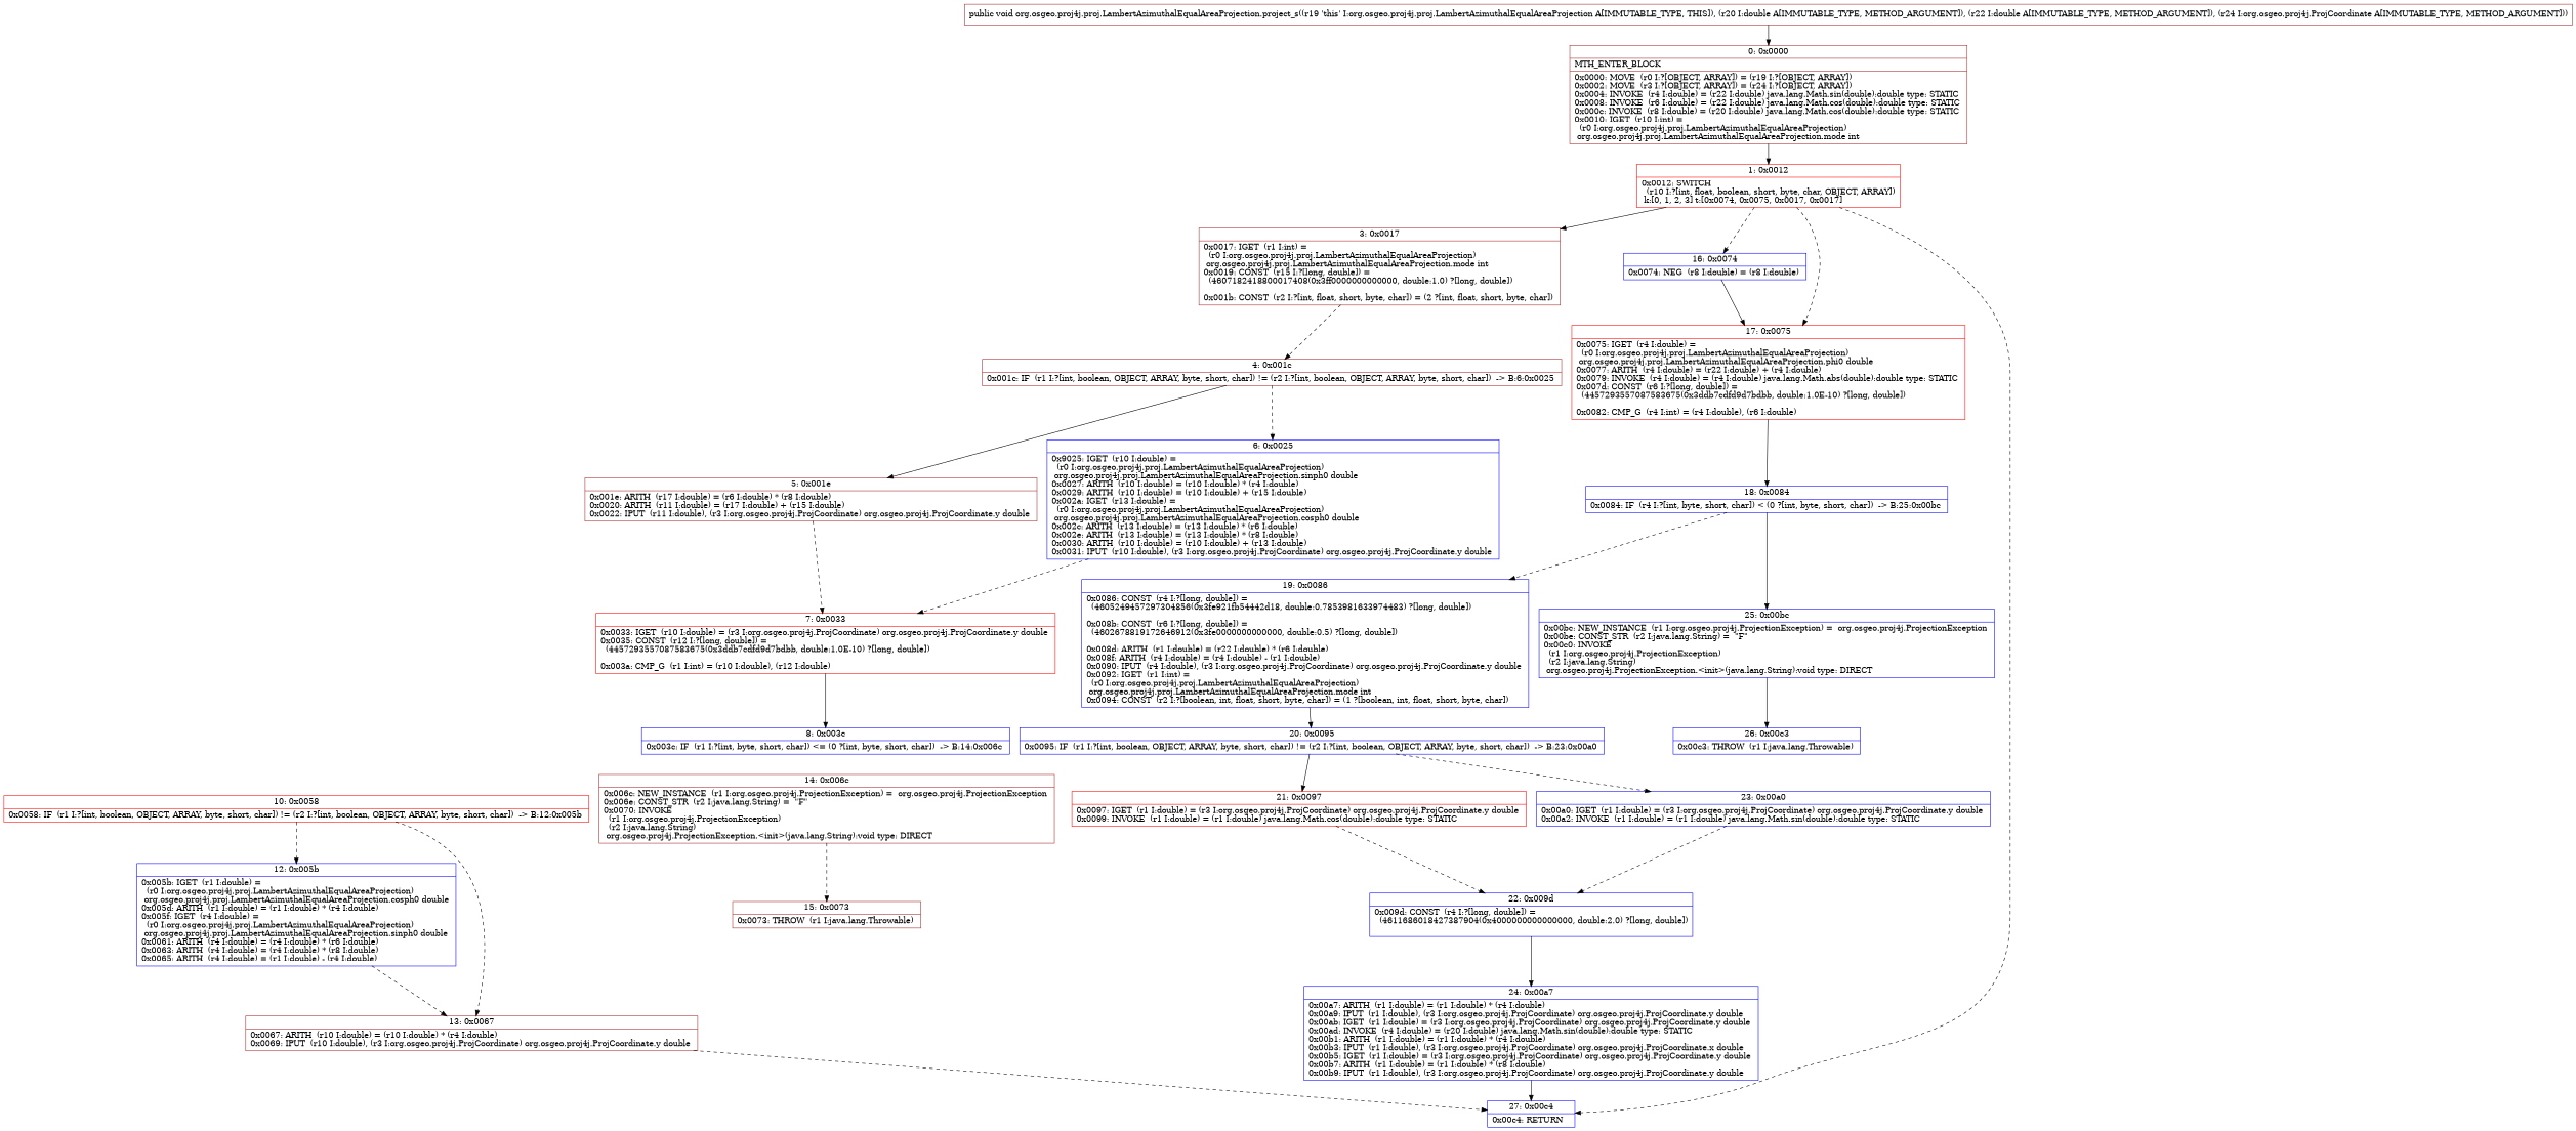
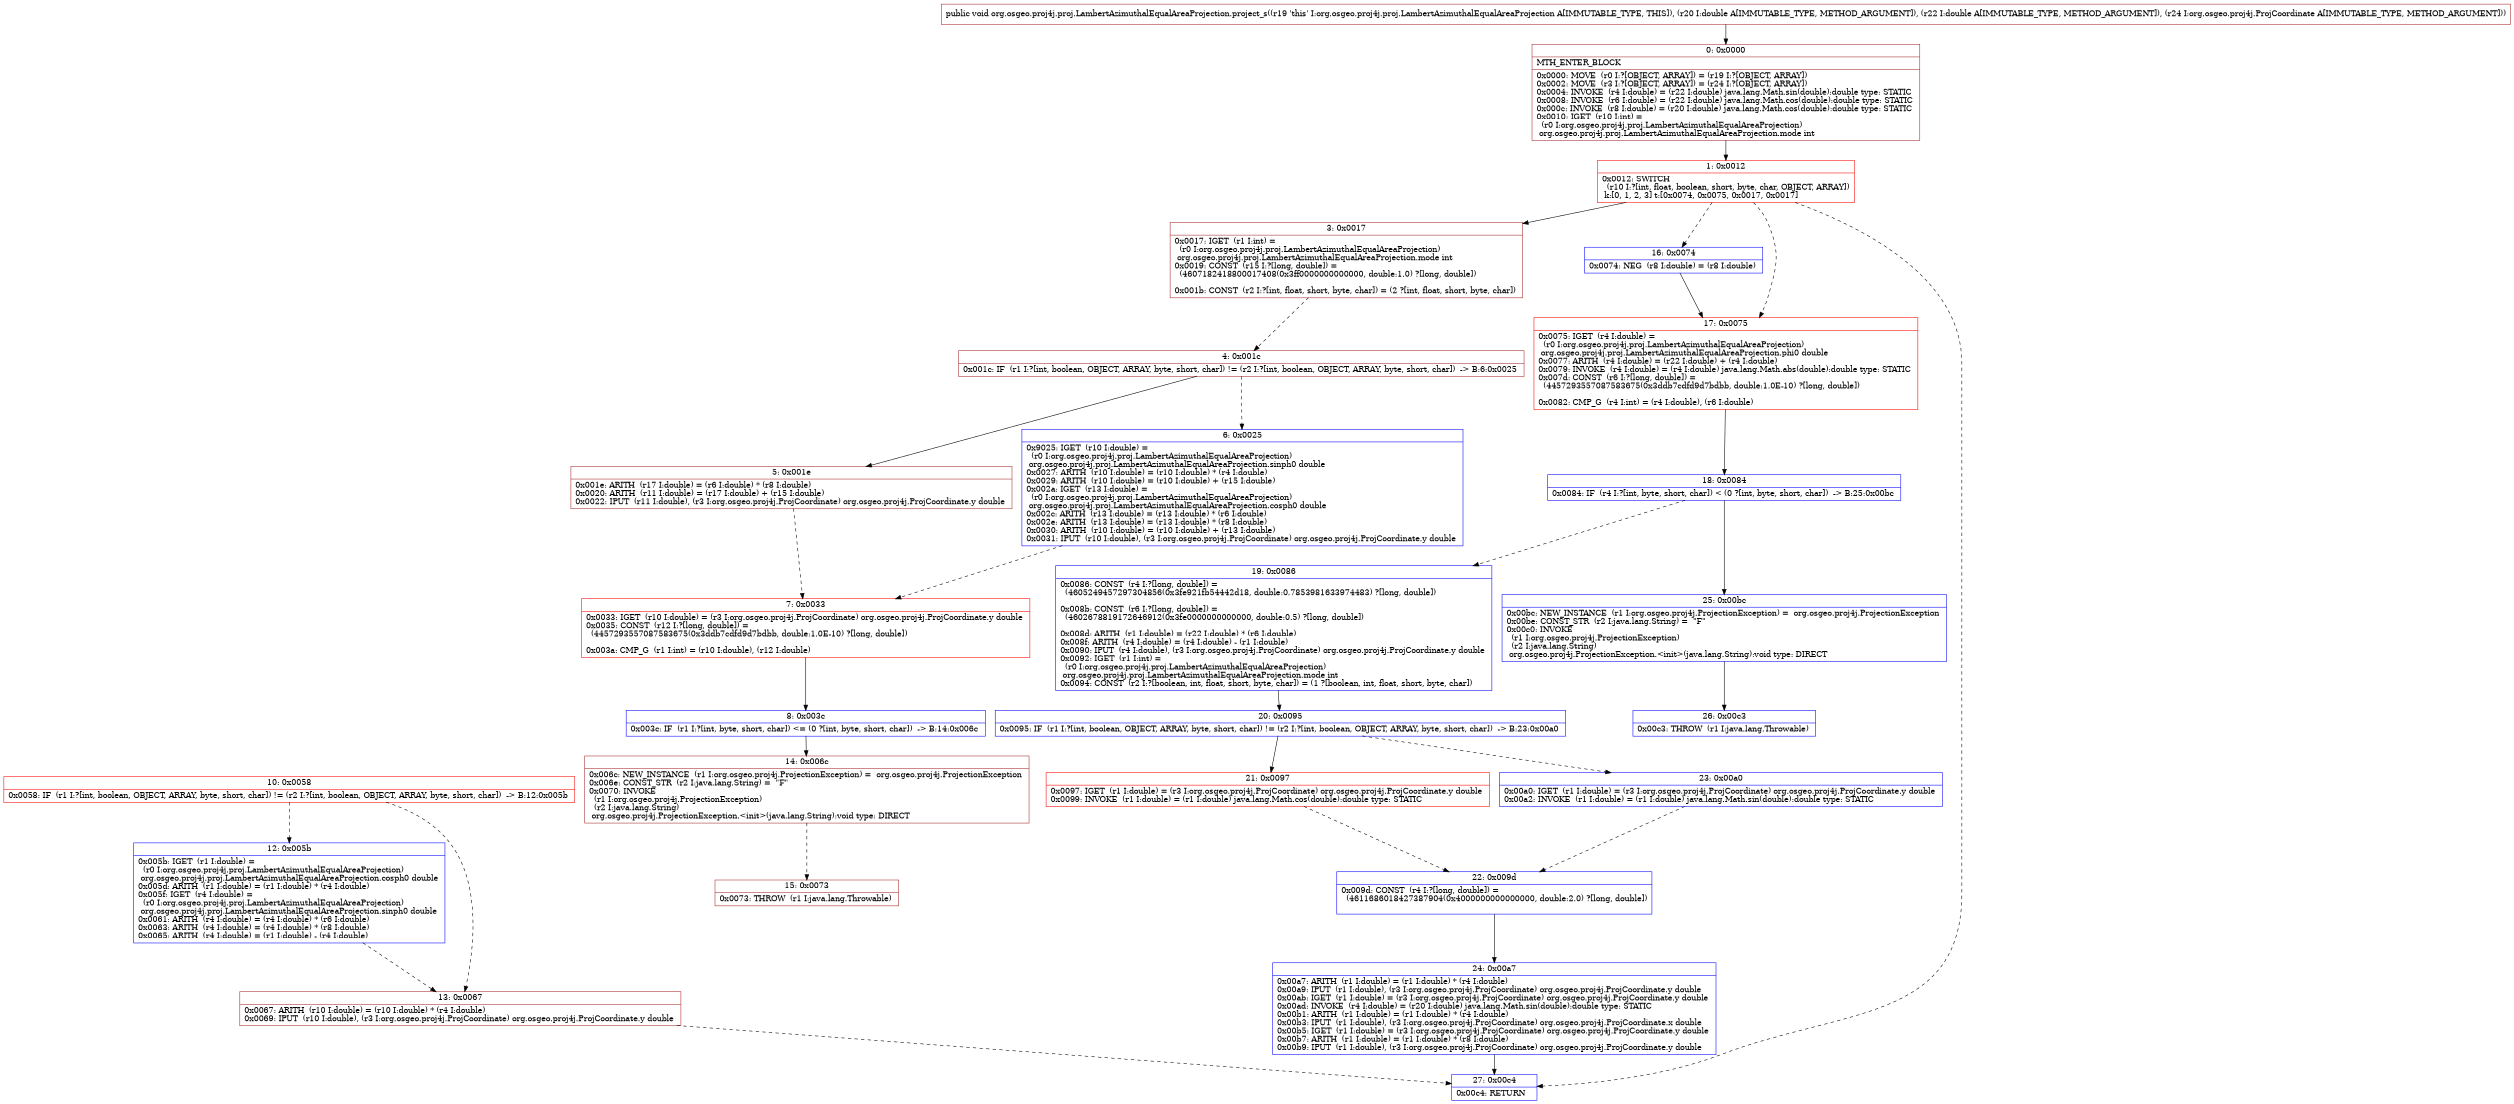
  digraph {
    node [color=blue shape=record]
    edge [style=dashed]
    n1 [color=brown label="{0\:\ 0x0000|MTH_ENTER_BLOCK\l|0x0000: MOVE  (r0 I:?[OBJECT, ARRAY]) = (r19 I:?[OBJECT, ARRAY]) \l0x0002: MOVE  (r3 I:?[OBJECT, ARRAY]) = (r24 I:?[OBJECT, ARRAY]) \l0x0004: INVOKE  (r4 I:double) = (r22 I:double) java.lang.Math.sin(double):double type: STATIC \l0x0008: INVOKE  (r6 I:double) = (r22 I:double) java.lang.Math.cos(double):double type: STATIC \l0x000c: INVOKE  (r8 I:double) = (r20 I:double) java.lang.Math.cos(double):double type: STATIC \l0x0010: IGET  (r10 I:int) = \l  (r0 I:org.osgeo.proj4j.proj.LambertAzimuthalEqualAreaProjection)\l org.osgeo.proj4j.proj.LambertAzimuthalEqualAreaProjection.mode int \l}"]
    n2 [color=red label="{1\:\ 0x0012|0x0012: SWITCH  \l  (r10 I:?[int, float, boolean, short, byte, char, OBJECT, ARRAY])\l k:[0, 1, 2, 3] t:[0x0074, 0x0075, 0x0017, 0x0017] \l}"]
    n3 [color=brown label="{3\:\ 0x0017|0x0017: IGET  (r1 I:int) = \l  (r0 I:org.osgeo.proj4j.proj.LambertAzimuthalEqualAreaProjection)\l org.osgeo.proj4j.proj.LambertAzimuthalEqualAreaProjection.mode int \l0x0019: CONST  (r15 I:?[long, double]) = \l  (4607182418800017408(0x3ff0000000000000, double:1.0) ?[long, double])\l \l0x001b: CONST  (r2 I:?[int, float, short, byte, char]) = (2 ?[int, float, short, byte, char]) \l}"]
    n4 [label="{16\:\ 0x0074|0x0074: NEG  (r8 I:double) = (r8 I:double) \l}"]
    n5 [color=red label="{17\:\ 0x0075|0x0075: IGET  (r4 I:double) = \l  (r0 I:org.osgeo.proj4j.proj.LambertAzimuthalEqualAreaProjection)\l org.osgeo.proj4j.proj.LambertAzimuthalEqualAreaProjection.phi0 double \l0x0077: ARITH  (r4 I:double) = (r22 I:double) + (r4 I:double) \l0x0079: INVOKE  (r4 I:double) = (r4 I:double) java.lang.Math.abs(double):double type: STATIC \l0x007d: CONST  (r6 I:?[long, double]) = \l  (4457293557087583675(0x3ddb7cdfd9d7bdbb, double:1.0E\-10) ?[long, double])\l \l0x0082: CMP_G  (r4 I:int) = (r4 I:double), (r6 I:double) \l}"]
    n6 [label="{27\:\ 0x00c4|0x00c4: RETURN   \l}"]
    n7 [color=brown label="{4\:\ 0x001c|0x001c: IF  (r1 I:?[int, boolean, OBJECT, ARRAY, byte, short, char]) != (r2 I:?[int, boolean, OBJECT, ARRAY, byte, short, char])  \-\> B:6:0x0025 \l}"]
    n8 [label="{18\:\ 0x0084|0x0084: IF  (r4 I:?[int, byte, short, char]) \< (0 ?[int, byte, short, char])  \-\> B:25:0x00bc \l}"]
    n9 [color=brown label="{5\:\ 0x001e|0x001e: ARITH  (r17 I:double) = (r6 I:double) * (r8 I:double) \l0x0020: ARITH  (r11 I:double) = (r17 I:double) + (r15 I:double) \l0x0022: IPUT  (r11 I:double), (r3 I:org.osgeo.proj4j.ProjCoordinate) org.osgeo.proj4j.ProjCoordinate.y double \l}"]
    n10 [label="{6\:\ 0x0025|0x9025: IGET  (r10 I:double) = \l  (r0 I:org.osgeo.proj4j.proj.LambertAzimuthalEqualAreaProjection)\l org.osgeo.proj4j.proj.LambertAzimuthalEqualAreaProjection.sinph0 double \l0x0027: ARITH  (r10 I:double) = (r10 I:double) * (r4 I:double) \l0x0029: ARITH  (r10 I:double) = (r10 I:double) + (r15 I:double) \l0x002a: IGET  (r13 I:double) = \l  (r0 I:org.osgeo.proj4j.proj.LambertAzimuthalEqualAreaProjection)\l org.osgeo.proj4j.proj.LambertAzimuthalEqualAreaProjection.cosph0 double \l0x002c: ARITH  (r13 I:double) = (r13 I:double) * (r6 I:double) \l0x002e: ARITH  (r13 I:double) = (r13 I:double) * (r8 I:double) \l0x0030: ARITH  (r10 I:double) = (r10 I:double) + (r13 I:double) \l0x0031: IPUT  (r10 I:double), (r3 I:org.osgeo.proj4j.ProjCoordinate) org.osgeo.proj4j.ProjCoordinate.y double \l}"]
    n11 [color=red label="{7\:\ 0x0033|0x0033: IGET  (r10 I:double) = (r3 I:org.osgeo.proj4j.ProjCoordinate) org.osgeo.proj4j.ProjCoordinate.y double \l0x0035: CONST  (r12 I:?[long, double]) = \l  (4457293557087583675(0x3ddb7cdfd9d7bdbb, double:1.0E\-10) ?[long, double])\l \l0x003a: CMP_G  (r1 I:int) = (r10 I:double), (r12 I:double) \l}"]
    n12 [label="{8\:\ 0x003c|0x003c: IF  (r1 I:?[int, byte, short, char]) \<= (0 ?[int, byte, short, char])  \-\> B:14:0x006c \l}"]
    n13 [color=brown label="{14\:\ 0x006c|0x006c: NEW_INSTANCE  (r1 I:org.osgeo.proj4j.ProjectionException) =  org.osgeo.proj4j.ProjectionException \l0x006e: CONST_STR  (r2 I:java.lang.String) =  \"F\" \l0x0070: INVOKE  \l  (r1 I:org.osgeo.proj4j.ProjectionException)\l  (r2 I:java.lang.String)\l org.osgeo.proj4j.ProjectionException.\<init\>(java.lang.String):void type: DIRECT \l}"]
    n14 [color=brown label="{15\:\ 0x0073|0x0073: THROW  (r1 I:java.lang.Throwable) \l}"]
    n15 [color=red label="{10\:\ 0x0058|0x0058: IF  (r1 I:?[int, boolean, OBJECT, ARRAY, byte, short, char]) != (r2 I:?[int, boolean, OBJECT, ARRAY, byte, short, char])  \-\> B:12:0x005b \l}"]
    n16 [label="{12\:\ 0x005b|0x005b: IGET  (r1 I:double) = \l  (r0 I:org.osgeo.proj4j.proj.LambertAzimuthalEqualAreaProjection)\l org.osgeo.proj4j.proj.LambertAzimuthalEqualAreaProjection.cosph0 double \l0x005d: ARITH  (r1 I:double) = (r1 I:double) * (r4 I:double) \l0x005f: IGET  (r4 I:double) = \l  (r0 I:org.osgeo.proj4j.proj.LambertAzimuthalEqualAreaProjection)\l org.osgeo.proj4j.proj.LambertAzimuthalEqualAreaProjection.sinph0 double \l0x0061: ARITH  (r4 I:double) = (r4 I:double) * (r6 I:double) \l0x0063: ARITH  (r4 I:double) = (r4 I:double) * (r8 I:double) \l0x0065: ARITH  (r4 I:double) = (r1 I:double) \- (r4 I:double) \l}"]
    n17 [color=brown label="{13\:\ 0x0067|0x0067: ARITH  (r10 I:double) = (r10 I:double) * (r4 I:double) \l0x0069: IPUT  (r10 I:double), (r3 I:org.osgeo.proj4j.ProjCoordinate) org.osgeo.proj4j.ProjCoordinate.y double \l}"]
    n18 [label="{19\:\ 0x0086|0x0086: CONST  (r4 I:?[long, double]) = \l  (4605249457297304856(0x3fe921fb54442d18, double:0.7853981633974483) ?[long, double])\l \l0x008b: CONST  (r6 I:?[long, double]) = \l  (4602678819172646912(0x3fe0000000000000, double:0.5) ?[long, double])\l \l0x008d: ARITH  (r1 I:double) = (r22 I:double) * (r6 I:double) \l0x008f: ARITH  (r4 I:double) = (r4 I:double) \- (r1 I:double) \l0x0090: IPUT  (r4 I:double), (r3 I:org.osgeo.proj4j.ProjCoordinate) org.osgeo.proj4j.ProjCoordinate.y double \l0x0092: IGET  (r1 I:int) = \l  (r0 I:org.osgeo.proj4j.proj.LambertAzimuthalEqualAreaProjection)\l org.osgeo.proj4j.proj.LambertAzimuthalEqualAreaProjection.mode int \l0x0094: CONST  (r2 I:?[boolean, int, float, short, byte, char]) = (1 ?[boolean, int, float, short, byte, char]) \l}"]
    n19 [label="{25\:\ 0x00bc|0x00bc: NEW_INSTANCE  (r1 I:org.osgeo.proj4j.ProjectionException) =  org.osgeo.proj4j.ProjectionException \l0x00be: CONST_STR  (r2 I:java.lang.String) =  \"F\" \l0x00c0: INVOKE  \l  (r1 I:org.osgeo.proj4j.ProjectionException)\l  (r2 I:java.lang.String)\l org.osgeo.proj4j.ProjectionException.\<init\>(java.lang.String):void type: DIRECT \l}"]
    n20 [label="{20\:\ 0x0095|0x0095: IF  (r1 I:?[int, boolean, OBJECT, ARRAY, byte, short, char]) != (r2 I:?[int, boolean, OBJECT, ARRAY, byte, short, char])  \-\> B:23:0x00a0 \l}"]
    n21 [label="{26\:\ 0x00c3|0x00c3: THROW  (r1 I:java.lang.Throwable) \l}"]
    n22 [color=red label="{21\:\ 0x0097|0x0097: IGET  (r1 I:double) = (r3 I:org.osgeo.proj4j.ProjCoordinate) org.osgeo.proj4j.ProjCoordinate.y double \l0x0099: INVOKE  (r1 I:double) = (r1 I:double) java.lang.Math.cos(double):double type: STATIC \l}"]
    n23 [label="{23\:\ 0x00a0|0x00a0: IGET  (r1 I:double) = (r3 I:org.osgeo.proj4j.ProjCoordinate) org.osgeo.proj4j.ProjCoordinate.y double \l0x00a2: INVOKE  (r1 I:double) = (r1 I:double) java.lang.Math.sin(double):double type: STATIC \l}"]
    n24 [label="{22\:\ 0x009d|0x009d: CONST  (r4 I:?[long, double]) = \l  (4611686018427387904(0x4000000000000000, double:2.0) ?[long, double])\l \l}"]
    n25 [label="{24\:\ 0x00a7|0x00a7: ARITH  (r1 I:double) = (r1 I:double) * (r4 I:double) \l0x00a9: IPUT  (r1 I:double), (r3 I:org.osgeo.proj4j.ProjCoordinate) org.osgeo.proj4j.ProjCoordinate.y double \l0x00ab: IGET  (r1 I:double) = (r3 I:org.osgeo.proj4j.ProjCoordinate) org.osgeo.proj4j.ProjCoordinate.y double \l0x00ad: INVOKE  (r4 I:double) = (r20 I:double) java.lang.Math.sin(double):double type: STATIC \l0x00b1: ARITH  (r1 I:double) = (r1 I:double) * (r4 I:double) \l0x00b3: IPUT  (r1 I:double), (r3 I:org.osgeo.proj4j.ProjCoordinate) org.osgeo.proj4j.ProjCoordinate.x double \l0x00b5: IGET  (r1 I:double) = (r3 I:org.osgeo.proj4j.ProjCoordinate) org.osgeo.proj4j.ProjCoordinate.y double \l0x00b7: ARITH  (r1 I:double) = (r1 I:double) * (r8 I:double) \l0x00b9: IPUT  (r1 I:double), (r3 I:org.osgeo.proj4j.ProjCoordinate) org.osgeo.proj4j.ProjCoordinate.y double \l}"]
    n26 [color=brown label="{public void org.osgeo.proj4j.proj.LambertAzimuthalEqualAreaProjection.project_s((r19 'this' I:org.osgeo.proj4j.proj.LambertAzimuthalEqualAreaProjection A[IMMUTABLE_TYPE, THIS]), (r20 I:double A[IMMUTABLE_TYPE, METHOD_ARGUMENT]), (r22 I:double A[IMMUTABLE_TYPE, METHOD_ARGUMENT]), (r24 I:org.osgeo.proj4j.ProjCoordinate A[IMMUTABLE_TYPE, METHOD_ARGUMENT])) }"]
    n1 -> n2 [style=solid]
    n2 -> n3 [style=solid]
    n2 -> n4
    n2 -> n5
    n2 -> n6
    n3 -> n7
    n4 -> n5 [style=solid]
    n5 -> n8 [style=solid]
    n7 -> n9 [style=solid]
    n7 -> n10
    n8 -> n18
    n8 -> n19 [style=solid]
    n9 -> n11
    n10 -> n11
    n11 -> n12 [style=solid]
+   n12 -> n13 [style=solid]
    n13 -> n14
    n15 -> n16
    n15 -> n17
    n16 -> n17
    n17 -> n6
    n18 -> n20 [style=solid]
    n19 -> n21 [style=solid]
    n20 -> n22 [style=solid]
    n20 -> n23
    n22 -> n24
    n23 -> n24
    n24 -> n25 [style=solid]
    n25 -> n6 [style=solid]
    n26 -> n1 [style=solid]
  }
